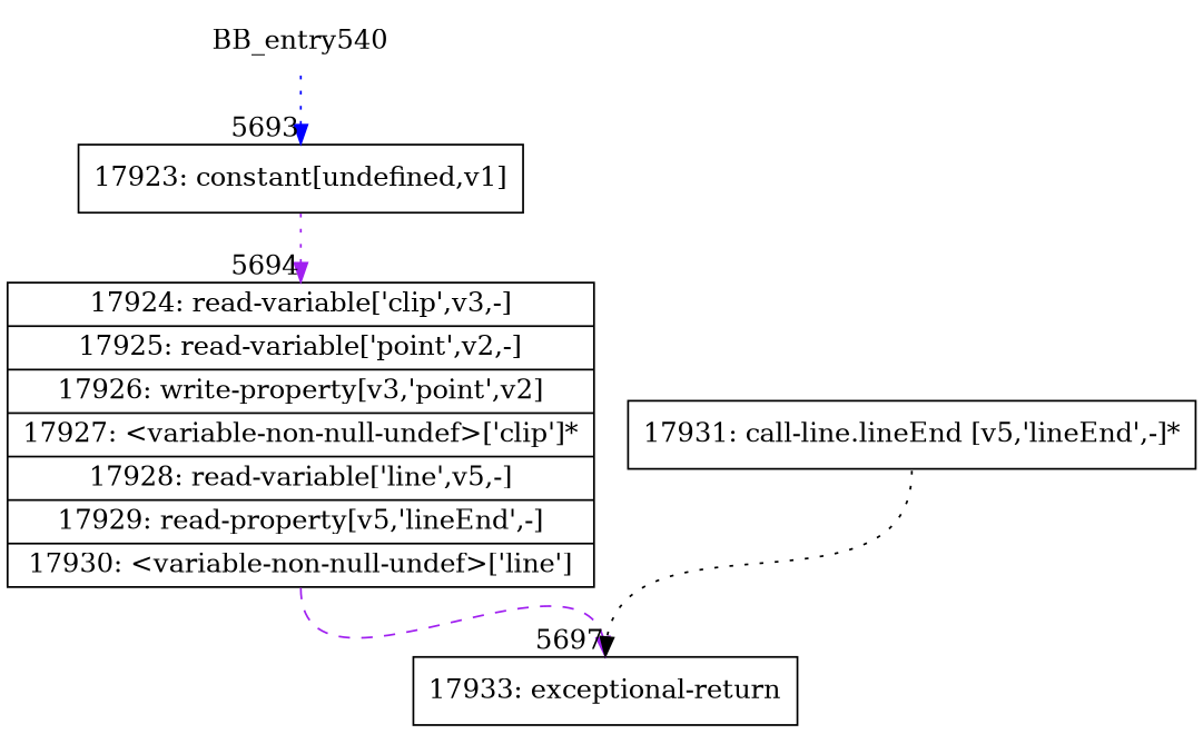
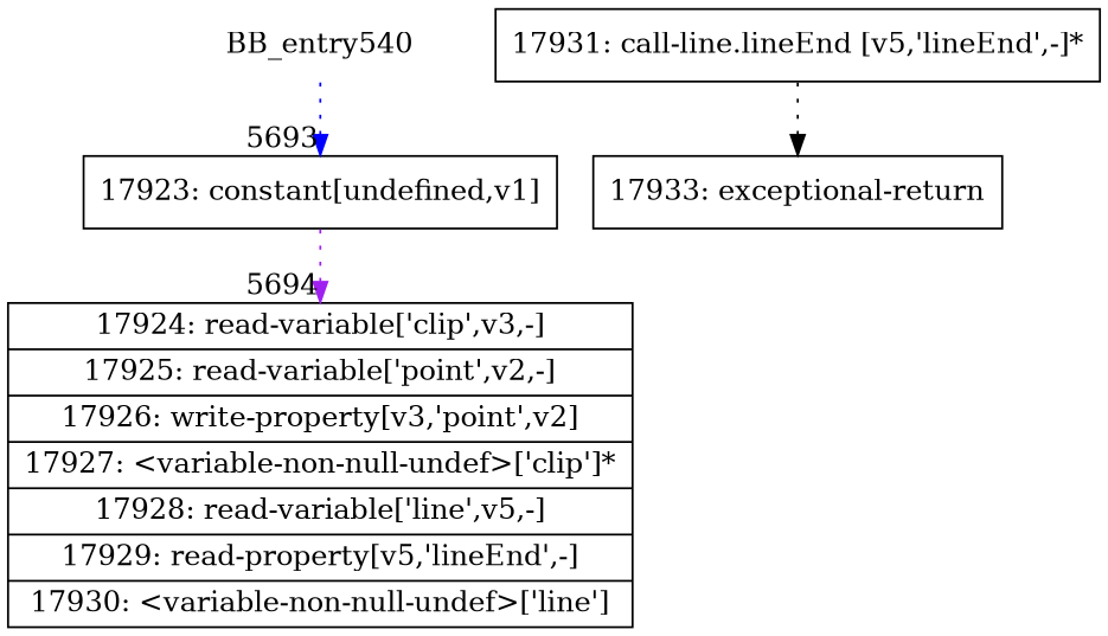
  digraph {
    rankdir=TD
    node [shape=record]
    edge [color=purple headport=n style=dotted tailport=s]
    BB_entry540 [shape=none]
    n2 [label="{17923: constant[undefined,v1]}"]
    n3 [label="{17924: read-variable['clip',v3,-]|17925: read-variable['point',v2,-]|17926: write-property[v3,'point',v2]|17927: \<variable-non-null-undef\>['clip']*|17928: read-variable['line',v5,-]|17929: read-property[v5,'lineEnd',-]|17930: \<variable-non-null-undef\>['line']}"]
    n4 [label="{17933: exceptional-return}"]
    n5 [label="{17931: call-line.lineEnd [v5,'lineEnd',-]*}"]
    BB_entry540 -> n2 [color=blue headlabel="    5693"]
    n2 -> n3 [headlabel="      5694"]
-   n3 -> n4 [headlabel="      5697" style=dashed]
    n5 -> n4 [color=black]
  }
